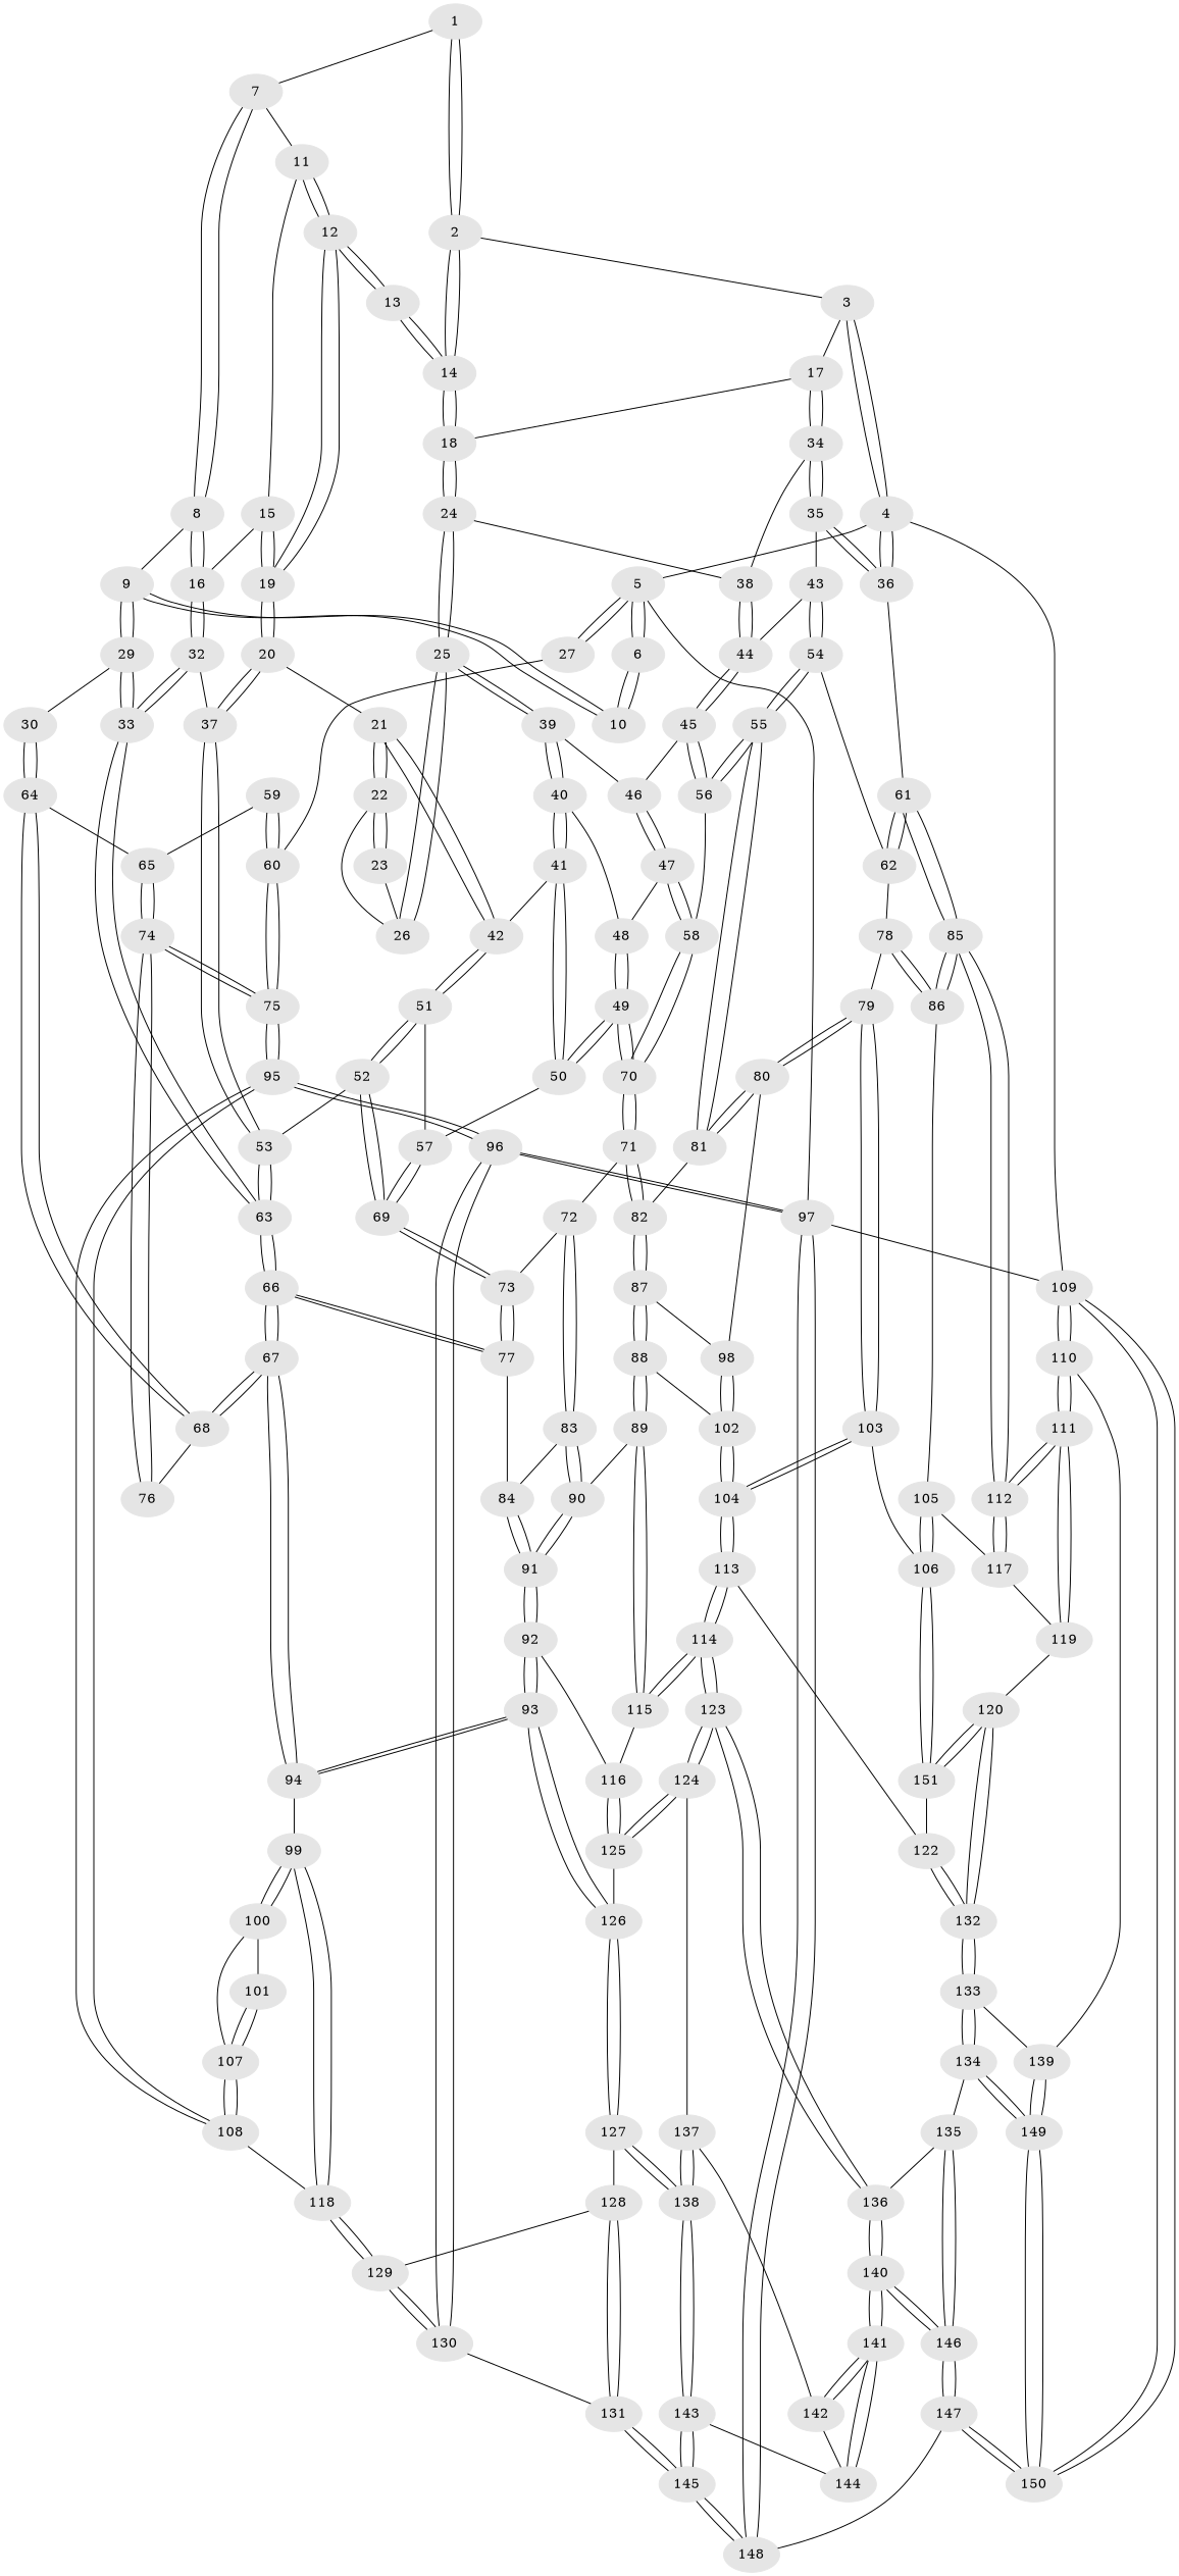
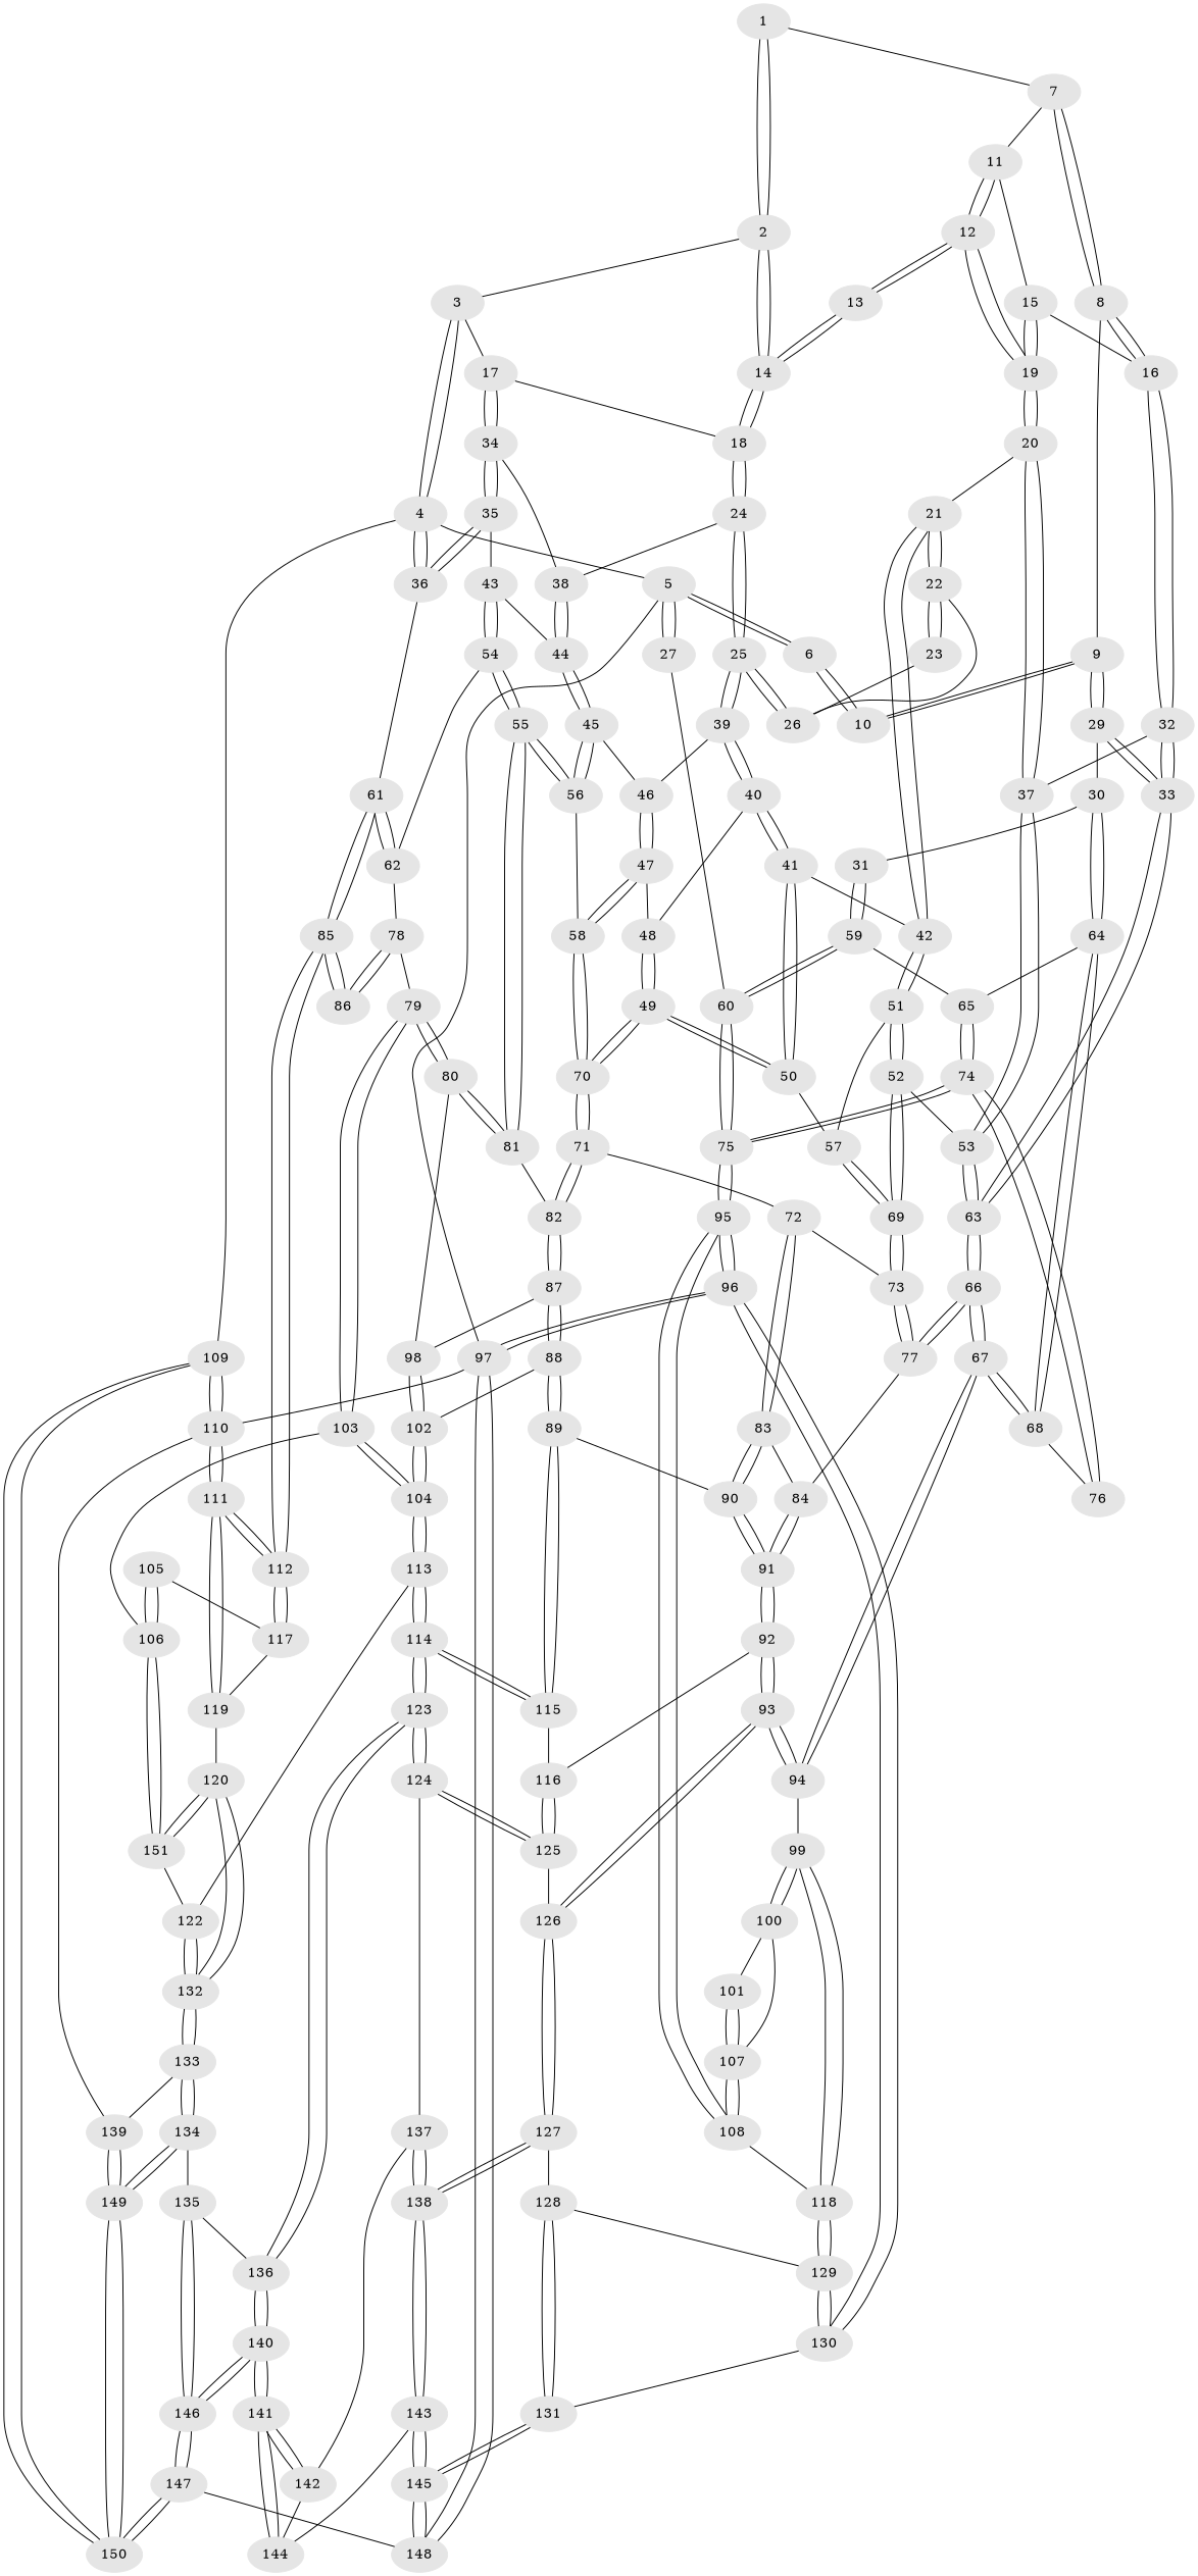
  graph {
    node [color=gray90 style=filled]
    1
    2
    7
    3
    14
    8
    11
    4
    17
    18
    5
    36
    109
    34
    6
    27
    97
    61
    110
    150
    10
    60
    148
    9
    16
    12
    15
    29
    32
    30
    33
    13
    19
    20
    24
    37
    38
    35
    25
    21
    22
    42
    53
    23
    26
    51
    39
    44
    40
    46
    75
+   31
    59
    64
    63
    65
    68
    66
    43
    54
    62
    85
    45
    41
    48
    47
    50
    49
    57
    52
    55
    56
    58
    70
    71
    69
    73
    81
    78
    82
    74
    95
    86
    112
    79
    67
    77
    76
    94
    84
    99
    72
    83
    87
    90
    96
    108
    101
    107
    91
    80
    103
    105
    98
    104
    106
    102
    88
    92
    117
    89
    115
    116
    93
    126
    125
    127
    100
    118
    130
    131
    129
    113
    n124 [label=151]
    114
    122
    119
    111
    139
    149
    120
    123
    132
    124
    136
    133
    137
    140
    138
    142
    128
    143
    145
    134
    135
    146
    147
    141
    144
    1 -- 2
    1 -- 2
    1 -- 7
    2 -- 3
    2 -- 14
    2 -- 14
    7 -- 8
    7 -- 8
    7 -- 11
    3 -- 4
    3 -- 4
    3 -- 17
    14 -- 18
    14 -- 18
    8 -- 9
    8 -- 16
    8 -- 16
    11 -- 12
    11 -- 12
    11 -- 15
    4 -- 5
    4 -- 36
    4 -- 36
    4 -- 109
    17 -- 18
    17 -- 34
    17 -- 34
    18 -- 24
    18 -- 24
    5 -- 6
    5 -- 6
    5 -- 27
    5 -- 27
    5 -- 97
    36 -- 61
    109 -- 110
    109 -- 110
    109 -- 150
    109 -- 150
    34 -- 38
    34 -- 35
    34 -- 35
    6 -- 10
    6 -- 10
    27 -- 60
-   97 -- 109
+   97 -- 110
    97 -- 148
    97 -- 148
    61 -- 62
    61 -- 62
    61 -- 85
    61 -- 85
    110 -- 111
    110 -- 111
    110 -- 139
    60 -- 75
    60 -- 75
    9 -- 10
    9 -- 10
    9 -- 29
    9 -- 29
    16 -- 32
    16 -- 32
    12 -- 13
    12 -- 13
    12 -- 19
    12 -- 19
    15 -- 16
    15 -- 19
    15 -- 19
    29 -- 30
    29 -- 33
    29 -- 33
    32 -- 33
    32 -- 33
    32 -- 37
+   30 -- 31
    30 -- 64
    30 -- 64
    33 -- 63
    33 -- 63
    13 -- 14
    13 -- 14
    19 -- 20
    19 -- 20
    20 -- 37
    20 -- 37
    20 -- 21
    24 -- 38
    24 -- 25
    24 -- 25
    37 -- 53
    37 -- 53
    38 -- 44
    38 -- 44
    35 -- 36
    35 -- 36
    35 -- 43
    25 -- 26
    25 -- 26
    25 -- 39
    25 -- 39
    21 -- 22
    21 -- 22
    21 -- 42
    21 -- 42
    22 -- 23
    22 -- 23
    22 -- 26
    42 -- 51
    42 -- 51
    53 -- 63
    53 -- 63
    23 -- 26
    51 -- 57
    51 -- 52
    51 -- 52
    39 -- 40
    39 -- 40
    39 -- 46
    44 -- 45
    44 -- 45
    40 -- 41
    40 -- 41
    40 -- 48
    46 -- 47
    46 -- 47
    75 -- 95
    75 -- 95
+   31 -- 59
+   31 -- 59
    59 -- 60
    59 -- 60
    59 -- 65
    64 -- 65
    64 -- 68
    64 -- 68
    63 -- 66
    63 -- 66
    65 -- 74
    65 -- 74
    68 -- 76
    66 -- 67
    66 -- 67
    66 -- 77
    66 -- 77
    43 -- 44
    43 -- 54
    43 -- 54
    54 -- 62
    54 -- 55
    54 -- 55
    62 -- 78
    85 -- 86
    85 -- 86
    85 -- 112
    85 -- 112
    45 -- 46
    45 -- 56
    45 -- 56
    41 -- 42
    41 -- 50
    41 -- 50
    48 -- 49
    48 -- 49
    47 -- 48
    47 -- 58
    47 -- 58
    50 -- 57
    49 -- 50
    49 -- 50
    49 -- 70
    49 -- 70
    57 -- 69
    57 -- 69
    52 -- 53
    52 -- 69
    52 -- 69
    55 -- 56
    55 -- 56
    55 -- 81
    55 -- 81
    56 -- 58
    58 -- 70
    58 -- 70
    70 -- 71
    70 -- 71
    71 -- 82
    71 -- 82
    71 -- 72
    69 -- 73
    69 -- 73
    73 -- 77
    73 -- 77
    81 -- 82
    78 -- 86
    78 -- 86
    78 -- 79
    82 -- 87
    82 -- 87
    74 -- 75
    74 -- 75
    74 -- 76
    74 -- 76
    95 -- 96
    95 -- 96
    95 -- 108
    95 -- 108
-   86 -- 105
    112 -- 117
    112 -- 117
    79 -- 80
    79 -- 80
    79 -- 103
    79 -- 103
    67 -- 68
    67 -- 68
    67 -- 94
    67 -- 94
    77 -- 84
    94 -- 99
    84 -- 91
    84 -- 91
    99 -- 100
    99 -- 100
    99 -- 118
    99 -- 118
    72 -- 73
    72 -- 83
    72 -- 83
    83 -- 84
    83 -- 90
    83 -- 90
    87 -- 98
    87 -- 88
    87 -- 88
    90 -- 91
    90 -- 91
    96 -- 97
    96 -- 97
    96 -- 130
    96 -- 130
    108 -- 118
    101 -- 107
    101 -- 107
    107 -- 108
    107 -- 108
    91 -- 92
    91 -- 92
    80 -- 81
    80 -- 81
    80 -- 98
    103 -- 104
    103 -- 104
    103 -- 106
    105 -- 106
    105 -- 106
    105 -- 117
    98 -- 102
    98 -- 102
    104 -- 113
    104 -- 113
    106 -- n124
    106 -- n124
    102 -- 104
    102 -- 104
    88 -- 102
    88 -- 89
    88 -- 89
    92 -- 116
    92 -- 93
    92 -- 93
    117 -- 119
    89 -- 90
    89 -- 115
    89 -- 115
    115 -- 116
    116 -- 125
    116 -- 125
    93 -- 94
    93 -- 94
    93 -- 126
    93 -- 126
    126 -- 127
    126 -- 127
    125 -- 126
    127 -- 138
    127 -- 138
    127 -- 128
    100 -- 101
    100 -- 107
    118 -- 129
    118 -- 129
    130 -- 131
    131 -- 145
    131 -- 145
    129 -- 130
    129 -- 130
    113 -- 114
    113 -- 114
    113 -- 122
    n124 -- 122
    114 -- 115
    114 -- 115
    114 -- 123
    114 -- 123
    122 -- 132
    122 -- 132
    119 -- 120
    111 -- 112
    111 -- 112
    111 -- 119
    111 -- 119
    139 -- 149
    139 -- 149
    149 -- 150
    149 -- 150
    120 -- n124
    120 -- n124
    120 -- 132
    120 -- 132
    123 -- 124
    123 -- 124
    123 -- 136
    123 -- 136
    132 -- 133
    132 -- 133
    124 -- 125
    124 -- 125
    124 -- 137
    136 -- 140
    136 -- 140
    133 -- 139
    133 -- 134
    133 -- 134
    137 -- 138
    137 -- 138
    137 -- 142
    140 -- 146
    140 -- 146
    140 -- 141
    140 -- 141
    138 -- 143
    138 -- 143
    142 -- 144
    128 -- 131
    128 -- 131
    128 -- 129
    143 -- 145
    143 -- 145
    143 -- 144
    145 -- 148
    145 -- 148
    134 -- 149
    134 -- 149
    134 -- 135
    135 -- 136
    135 -- 146
    135 -- 146
    146 -- 147
    146 -- 147
    147 -- 150
    147 -- 150
    147 -- 148
    141 -- 142
    141 -- 142
    141 -- 144
    141 -- 144
  }
